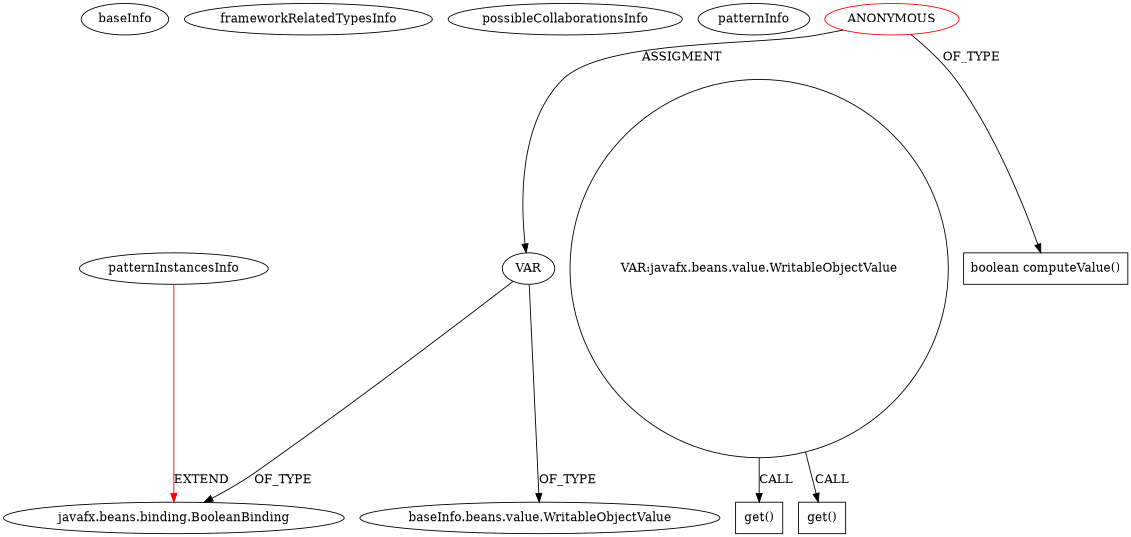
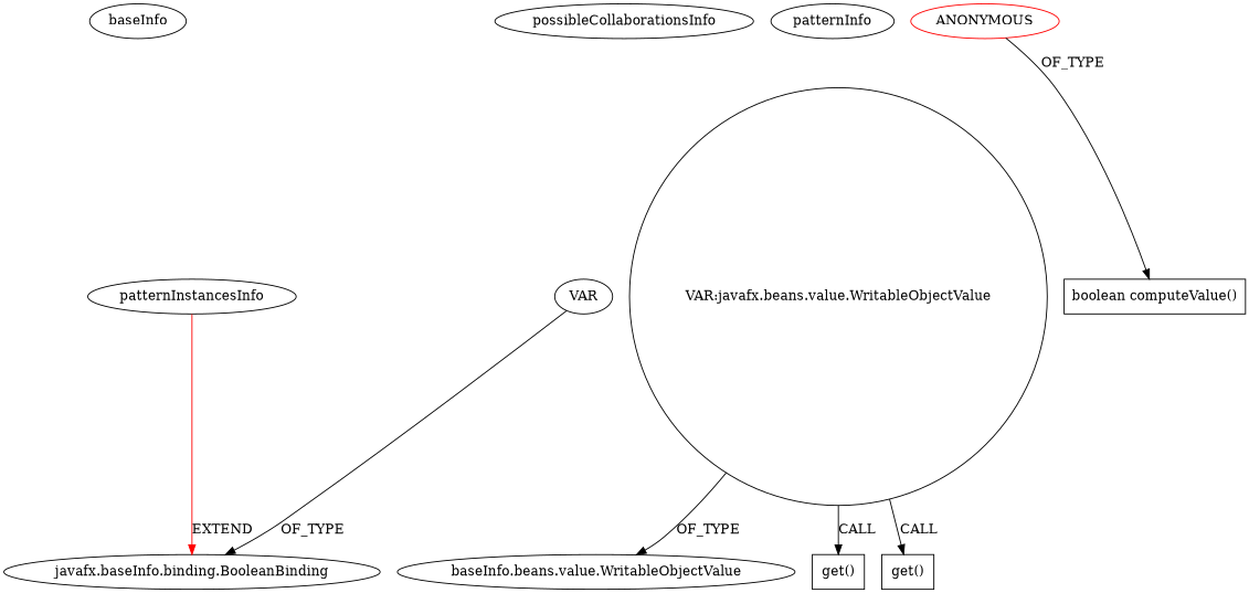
  digraph {
    node [isFrameworkType=false]
    baseInfo [category=pattern graphId=3588 isAnonymous=true possibleRelation=false isFrameworkType=""]
-   frameworkRelatedTypesInfo [0="javafx.beans.binding.BooleanBinding" isFrameworkType=""]
    possibleCollaborationsInfo [isFrameworkType=""]
    patternInfo [frequency=3.0 patternRootClient=0 isFrameworkType=""]
    patternInstancesInfo [0="if12b051-SWP_Paint~/if12b051-SWP_Paint/SWP_Paint-master/SWP_Paint/src/gui/ToolsRadiusMediator.java~ToolsRadiusMediator~3086" 1="if12b051-SWP_Paint~/if12b051-SWP_Paint/SWP_Paint-master/SWP_Paint/src/gui/ToolsHeightMediator.java~ToolsHeightMediator~3103" 2="if12b051-SWP_Paint~/if12b051-SWP_Paint/SWP_Paint-master/SWP_Paint/src/gui/ToolsWidthMediator.java~ToolsWidthMediator~3088" isFrameworkType=""]
-   n6 [label="javafx.beans.binding.BooleanBinding" vertexType=FRAMEWORK_CLASS_TYPE]
+   n6 [label="javafx.baseInfo.binding.BooleanBinding" vertexType=FRAMEWORK_CLASS_TYPE]
    n7 [label="boolean computeValue()" shape=box vertexType=OVERRIDING_METHOD_DECLARATION]
    n8 [label="VAR:javafx.beans.value.WritableObjectValue" shape=circle vertexType=VARIABLE_EXPRESION]
    n9 [label="baseInfo.beans.value.WritableObjectValue" vertexType=FRAMEWORK_INTERFACE_TYPE]
    n10 [label="get()" shape=box vertexType=INSIDE_CALL]
    n11 [label="get()" shape=box vertexType=INSIDE_CALL]
    n12 [color=red label=ANONYMOUS vertexType=ROOT_ANONYMOUS_DECLARATION]
    n13 [label=VAR vertexType=OUTSIDE_VARIABLE_EXPRESION]
    patternInstancesInfo -> n6 [color=red label=EXTEND]
-   n13 -> n9 [label=OF_TYPE]
+   n8 -> n9 [label=OF_TYPE]
    n8 -> n10 [label=CALL]
    n8 -> n11 [label=CALL]
    n12 -> n7 [label=OF_TYPE]
-   n12 -> n13 [label=ASSIGMENT]
    n13 -> n6 [label=OF_TYPE]
  }
